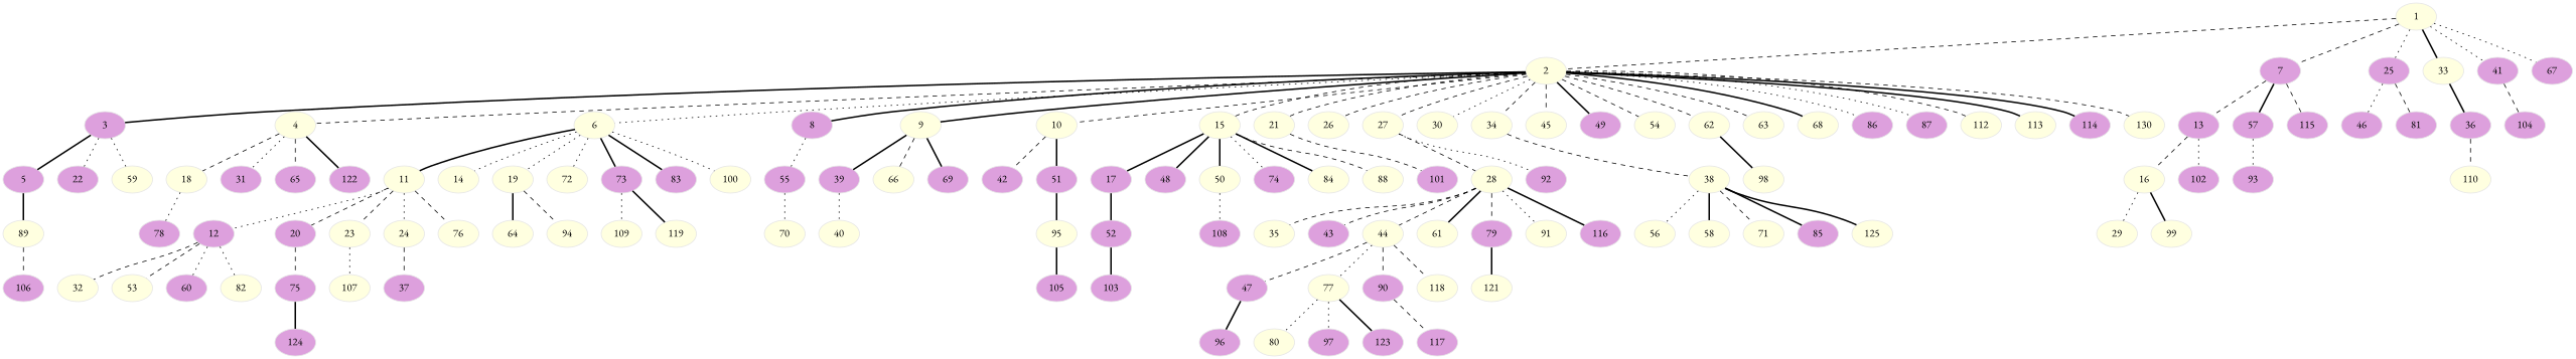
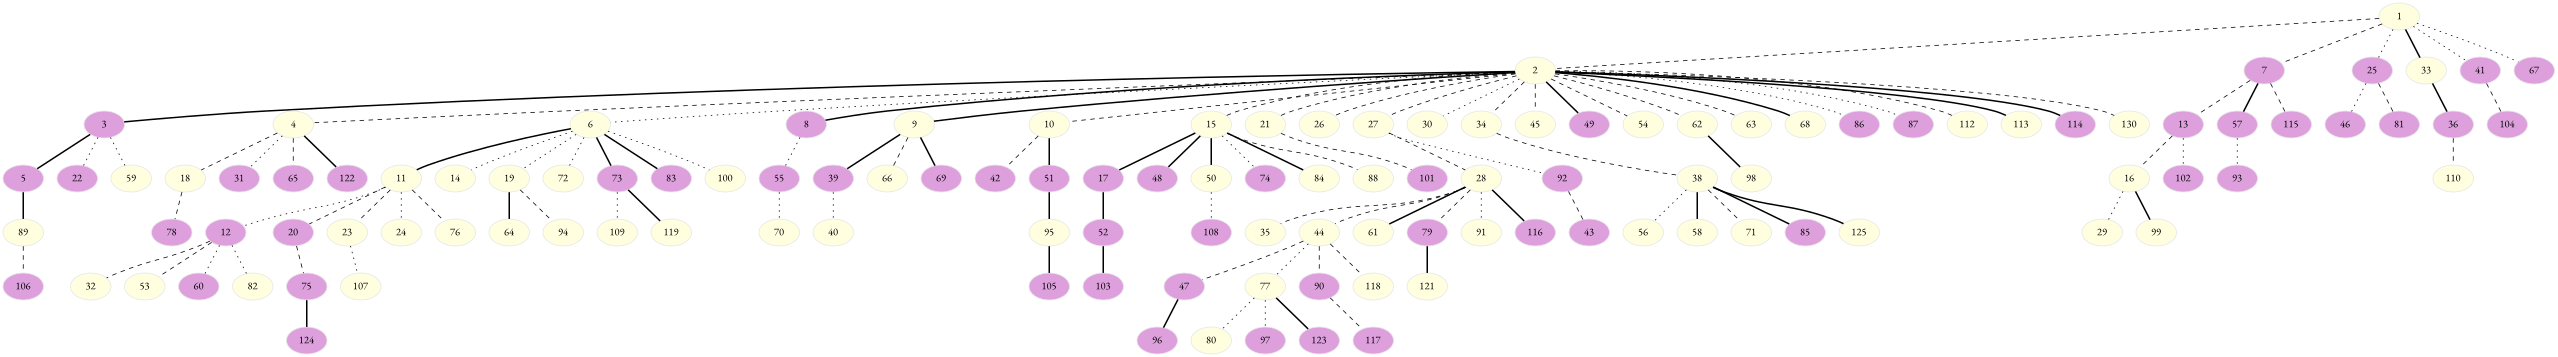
  graph {
    fontname="EB Garamond"
    node [color=gray90 fillcolor=lightyellow fontname="EB Garamond" style=filled]
    edge [fontname="EB Garamond" style=dashed]
    1
    2
    7 [fillcolor=plum]
    25 [fillcolor=plum]
    33
    41 [fillcolor=plum]
    67 [fillcolor=plum]
    3 [fillcolor=plum]
    4
    6
    8 [fillcolor=plum]
    9
    10
    15
    21
    26
    27
    30
    34
    45
    49 [fillcolor=plum]
    54
    62
    63
    68
    86 [fillcolor=plum]
    87 [fillcolor=plum]
    112
    113
    114 [fillcolor=plum]
    n31 [label=130]
    13 [fillcolor=plum]
    57 [fillcolor=plum]
    115 [fillcolor=plum]
    46 [fillcolor=plum]
    81 [fillcolor=plum]
    36 [fillcolor=plum]
    104 [fillcolor=plum]
    5 [fillcolor=plum]
    22 [fillcolor=plum]
    59
    18
    31 [fillcolor=plum]
    65 [fillcolor=plum]
    122 [fillcolor=plum]
    11
    14
    19
    72
    73 [fillcolor=plum]
    83 [fillcolor=plum]
    100
    55 [fillcolor=plum]
    39 [fillcolor=plum]
    66
    69 [fillcolor=plum]
    42 [fillcolor=plum]
    51 [fillcolor=plum]
    17 [fillcolor=plum]
    48 [fillcolor=plum]
    50
    74 [fillcolor=plum]
    84
    88
    101 [fillcolor=plum]
    28
    92 [fillcolor=plum]
    38
    56
    58
    71
    85 [fillcolor=plum]
    125
    98
    89
    78 [fillcolor=plum]
    106 [fillcolor=plum]
    12 [fillcolor=plum]
    20 [fillcolor=plum]
    23
    24
    76
    64
    94
    109
    119
    16
    102 [fillcolor=plum]
    93 [fillcolor=plum]
    70
    40
    95
    32
    53
    60 [fillcolor=plum]
    82
    75 [fillcolor=plum]
    107
-   37 [fillcolor=plum]
    29
    99
    52 [fillcolor=plum]
    108 [fillcolor=plum]
    103 [fillcolor=plum]
    124 [fillcolor=plum]
    35
    43 [fillcolor=plum]
    44
    61
    79 [fillcolor=plum]
    91
    116 [fillcolor=plum]
    47 [fillcolor=plum]
    77
    90 [fillcolor=plum]
    118
    121
    110
    96 [fillcolor=plum]
    80
    97 [fillcolor=plum]
    123 [fillcolor=plum]
    117 [fillcolor=plum]
    105 [fillcolor=plum]
    1 -- 2
    1 -- 7
    1 -- 25 [style=dotted]
    1 -- 33 [style=bold]
    1 -- 41 [style=dotted]
    1 -- 67 [style=dotted]
    2 -- 3 [style=bold]
    2 -- 4
    2 -- 6 [style=dotted]
    2 -- 8 [style=bold]
    2 -- 9 [style=bold]
    2 -- 10
    2 -- 15
    2 -- 21
    2 -- 26
    2 -- 27
    2 -- 30 [style=dotted]
    2 -- 34
    2 -- 45
    2 -- 49 [style=bold]
    2 -- 54
    2 -- 62
    2 -- 63
    2 -- 68 [style=bold]
    2 -- 86 [style=dotted]
    2 -- 87 [style=dotted]
    2 -- 112
    2 -- 113 [style=bold]
    2 -- 114 [style=bold]
    2 -- n31
    7 -- 13
    7 -- 57 [style=bold]
    7 -- 115
    25 -- 46 [style=dotted]
    25 -- 81
    33 -- 36 [style=bold]
    41 -- 104
    3 -- 5 [style=bold]
    3 -- 22 [style=dotted]
    3 -- 59 [style=dotted]
    4 -- 18
    4 -- 31 [style=dotted]
    4 -- 65
    4 -- 122 [style=bold]
    6 -- 11 [style=bold]
    6 -- 14 [style=dotted]
    6 -- 19 [style=dotted]
    6 -- 72 [style=dotted]
    6 -- 73 [style=bold]
    6 -- 83 [style=bold]
    6 -- 100 [style=dotted]
    8 -- 55 [style=dotted]
    9 -- 39 [style=bold]
    9 -- 66
    9 -- 69 [style=bold]
    10 -- 42
    10 -- 51 [style=bold]
    15 -- 17 [style=bold]
    15 -- 48 [style=bold]
    15 -- 50 [style=bold]
    15 -- 74 [style=dotted]
    15 -- 84 [style=bold]
    15 -- 88
    21 -- 101
    27 -- 28
    27 -- 92 [style=dotted]
    34 -- 38
    62 -- 98 [style=bold]
    13 -- 16
    13 -- 102 [style=dotted]
    57 -- 93 [style=dotted]
    36 -- 110
    5 -- 89 [style=bold]
-   18 -- 78 [style=dotted]
+   18 -- 78
    11 -- 12 [style=dotted]
    11 -- 20
    11 -- 23
    11 -- 24 [style=dotted]
    11 -- 76
    19 -- 64 [style=bold]
    19 -- 94
    73 -- 109 [style=dotted]
    73 -- 119 [style=bold]
    55 -- 70 [style=dotted]
    39 -- 40 [style=dotted]
    51 -- 95 [style=bold]
    17 -- 52 [style=bold]
    50 -- 108 [style=dotted]
    28 -- 35
-   28 -- 43
+   92 -- 43
    28 -- 44
    28 -- 61 [style=bold]
    28 -- 79
    28 -- 91 [style=dotted]
    28 -- 116 [style=bold]
    38 -- 56 [style=dotted]
    38 -- 58 [style=bold]
    38 -- 71
    38 -- 85 [style=bold]
    38 -- 125 [style=bold]
    89 -- 106
    12 -- 32
    12 -- 53
    12 -- 60 [style=dotted]
    12 -- 82 [style=dotted]
    20 -- 75
    23 -- 107 [style=dotted]
-   24 -- 37
    16 -- 29 [style=dotted]
    16 -- 99 [style=bold]
    95 -- 105 [style=bold]
    75 -- 124 [style=bold]
    52 -- 103 [style=bold]
    44 -- 47
    44 -- 77 [style=dotted]
    44 -- 90
    44 -- 118
    79 -- 121 [style=bold]
    47 -- 96 [style=bold]
    77 -- 80 [style=dotted]
    77 -- 97 [style=dotted]
    77 -- 123 [style=bold]
    90 -- 117
  }
